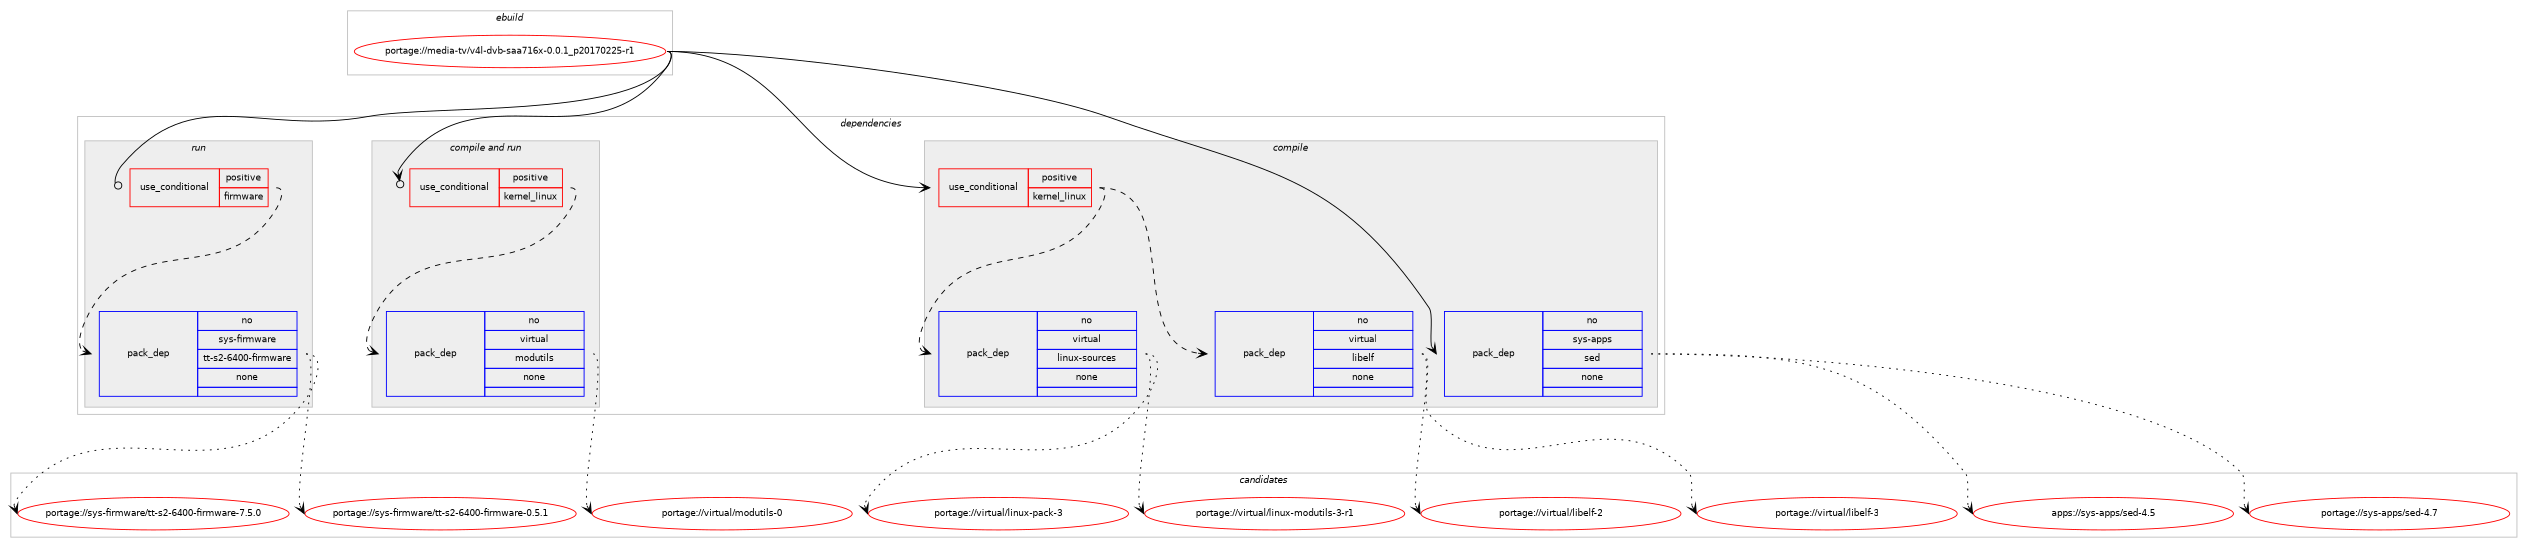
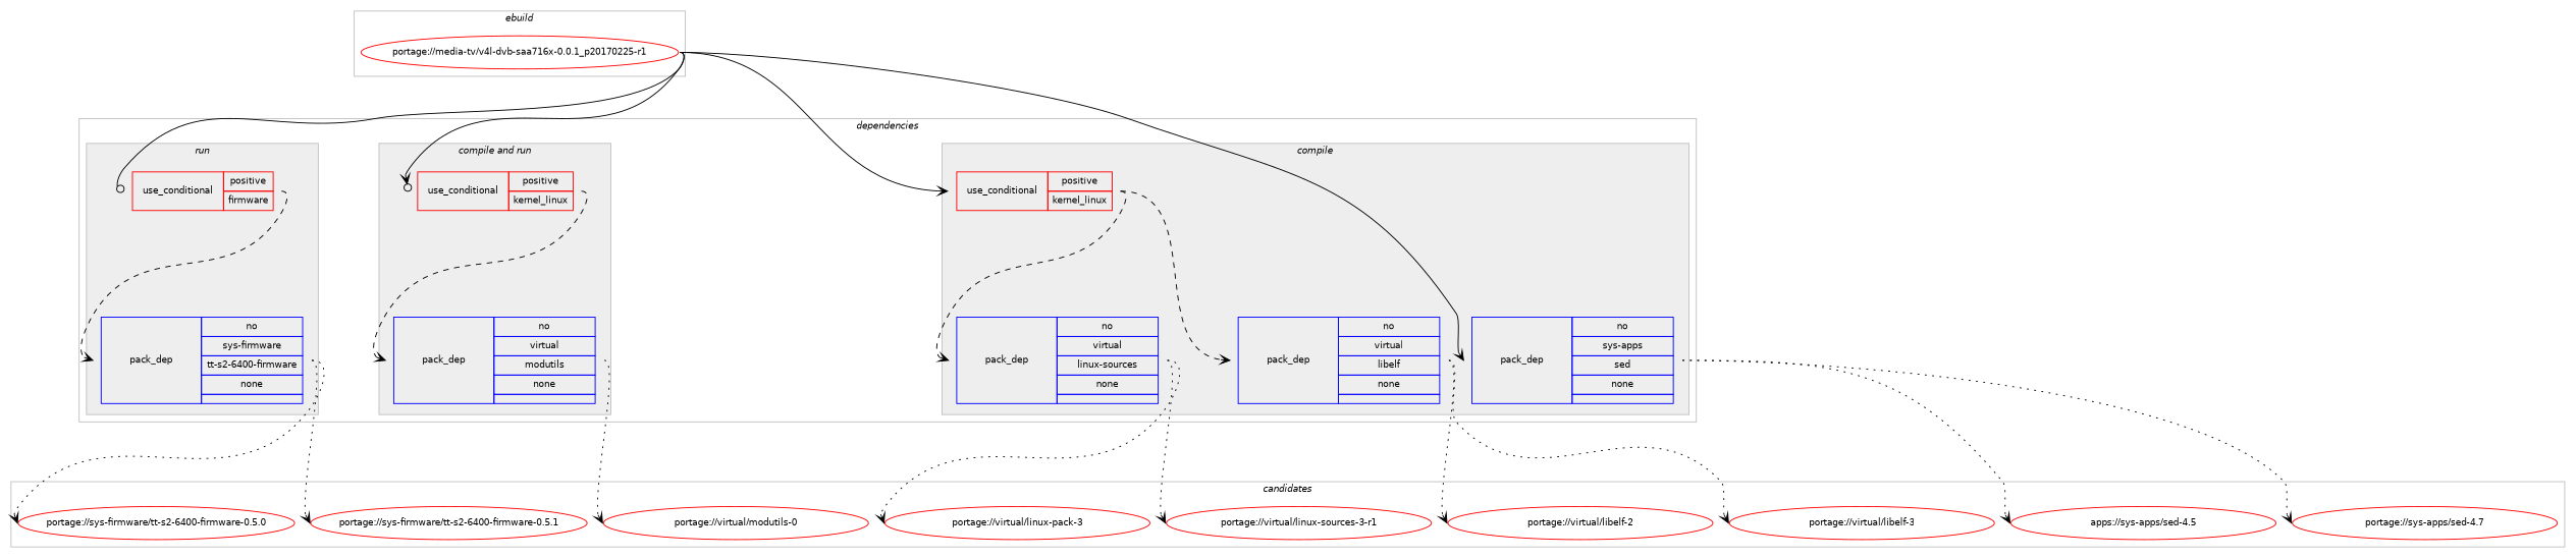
  digraph {
    compound=true
    concentrate=true
    fontname=Helvetica
    fontsize=10
    newrank=true
    rankdir=TB
    ranksep=1.5
    node [color=red fontname=Helvetica fontsize=10]
    edge [arrowhead=vee headport=w style=dotted tailport=e weight=100]
    n1 [label="portage://media-tv/v4l-dvb-saa716x-0.0.1_p20170225-r1" width=4]
    n2 [color=blue label=<<TABLE BORDER="0" CELLBORDER="1" CELLSPACING="0" CELLPADDING="4" WIDTH="220"><TR><TD ROWSPAN="6" CELLPADDING="30">pack_dep</TD></TR><TR><TD WIDTH="110">no</TD></TR><TR><TD>virtual</TD></TR><TR><TD>linux-sources</TD></TR><TR><TD>none</TD></TR><TR><TD></TD></TR></TABLE>> shape=none]
    n3 [color=blue label=<<TABLE BORDER="0" CELLBORDER="1" CELLSPACING="0" CELLPADDING="4" WIDTH="220"><TR><TD ROWSPAN="6" CELLPADDING="30">pack_dep</TD></TR><TR><TD WIDTH="110">no</TD></TR><TR><TD>virtual</TD></TR><TR><TD>libelf</TD></TR><TR><TD>none</TD></TR><TR><TD></TD></TR></TABLE>> shape=none]
    n4 [label=<<TABLE BORDER="0" CELLBORDER="1" CELLSPACING="0" CELLPADDING="4"><TR><TD ROWSPAN="3" CELLPADDING="10">use_conditional</TD></TR><TR><TD>positive</TD></TR><TR><TD>kernel_linux</TD></TR></TABLE>> shape=none]
    n5 [color=blue label=<<TABLE BORDER="0" CELLBORDER="1" CELLSPACING="0" CELLPADDING="4" WIDTH="220"><TR><TD ROWSPAN="6" CELLPADDING="30">pack_dep</TD></TR><TR><TD WIDTH="110">no</TD></TR><TR><TD>sys-apps</TD></TR><TR><TD>sed</TD></TR><TR><TD>none</TD></TR><TR><TD></TD></TR></TABLE>> shape=none]
    n6 [color=blue label=<<TABLE BORDER="0" CELLBORDER="1" CELLSPACING="0" CELLPADDING="4" WIDTH="220"><TR><TD ROWSPAN="6" CELLPADDING="30">pack_dep</TD></TR><TR><TD WIDTH="110">no</TD></TR><TR><TD>virtual</TD></TR><TR><TD>modutils</TD></TR><TR><TD>none</TD></TR><TR><TD></TD></TR></TABLE>> shape=none]
    n7 [label=<<TABLE BORDER="0" CELLBORDER="1" CELLSPACING="0" CELLPADDING="4"><TR><TD ROWSPAN="3" CELLPADDING="10">use_conditional</TD></TR><TR><TD>positive</TD></TR><TR><TD>kernel_linux</TD></TR></TABLE>> shape=none]
    n8 [color=blue label=<<TABLE BORDER="0" CELLBORDER="1" CELLSPACING="0" CELLPADDING="4" WIDTH="220"><TR><TD ROWSPAN="6" CELLPADDING="30">pack_dep</TD></TR><TR><TD WIDTH="110">no</TD></TR><TR><TD>sys-firmware</TD></TR><TR><TD>tt-s2-6400-firmware</TD></TR><TR><TD>none</TD></TR><TR><TD></TD></TR></TABLE>> shape=none]
    n9 [label=<<TABLE BORDER="0" CELLBORDER="1" CELLSPACING="0" CELLPADDING="4"><TR><TD ROWSPAN="3" CELLPADDING="10">use_conditional</TD></TR><TR><TD>positive</TD></TR><TR><TD>firmware</TD></TR></TABLE>> shape=none]
    n10 [label="portage://virtual/linux-pack-3" width=4]
-   n11 [label="portage://virtual/linux-modutils-3-r1" width=4]
+   n11 [label="portage://virtual/linux-sources-3-r1" width=4]
    n12 [label="portage://virtual/libelf-2" width=4]
    n13 [label="portage://virtual/libelf-3" width=4]
    n14 [label="apps://sys-apps/sed-4.5" width=4]
    n15 [label="portage://sys-apps/sed-4.7" width=4]
    n16 [label="portage://virtual/modutils-0" width=4]
-   n17 [label="portage://sys-firmware/tt-s2-6400-firmware-7.5.0" width=4]
+   n17 [label="portage://sys-firmware/tt-s2-6400-firmware-0.5.0" width=4]
    n18 [label="portage://sys-firmware/tt-s2-6400-firmware-0.5.1" width=4]
    subgraph cluster_1 {
      color=gray
      label=<<i>ebuild</i>>
      rank=same
      n1
    }
    subgraph cluster_2 {
      color=gray
      label=<<i>dependencies</i>>
      subgraph cluster_3 {
        color=gray
        fillcolor="#eeeeee"
        label=<<i>compile</i>>
        style=filled
        subgraph sub_4 {
          color=gray
          fillcolor="#eeeeee"
          label=<<i>compile</i>>
          style=filled
          n4
          subgraph sub_5 {
            color=gray
            fillcolor="#eeeeee"
            label=<<i>compile</i>>
            style=filled
            n2
          }
          subgraph sub_6 {
            color=gray
            fillcolor="#eeeeee"
            label=<<i>compile</i>>
            style=filled
            n3
          }
        }
        subgraph sub_7 {
          color=gray
          fillcolor="#eeeeee"
          label=<<i>compile</i>>
          style=filled
          n5
        }
      }
      subgraph cluster_8 {
        color=gray
        fillcolor="#eeeeee"
        label=<<i>compile and run</i>>
        style=filled
        subgraph sub_9 {
          color=gray
          fillcolor="#eeeeee"
          label=<<i>compile and run</i>>
          style=filled
          n7
          subgraph sub_10 {
            color=gray
            fillcolor="#eeeeee"
            label=<<i>compile and run</i>>
            style=filled
            n6
          }
        }
      }
      subgraph cluster_11 {
        color=gray
        fillcolor="#eeeeee"
        label=<<i>run</i>>
        style=filled
        subgraph sub_12 {
          color=gray
          fillcolor="#eeeeee"
          label=<<i>run</i>>
          style=filled
          n9
          subgraph sub_13 {
            color=gray
            fillcolor="#eeeeee"
            label=<<i>run</i>>
            style=filled
            n8
          }
        }
      }
    }
    subgraph cluster_14 {
      color=gray
      label=<<i>candidates</i>>
      rank=same
      subgraph sub_15 {
        color=black
        label=<<i>candidates</i>>
        nodesep=1
        rank=same
        n10
        n11
      }
      subgraph sub_16 {
        color=black
        label=<<i>candidates</i>>
        nodesep=1
        rank=same
        n12
        n13
      }
      subgraph sub_17 {
        color=black
        label=<<i>candidates</i>>
        nodesep=1
        rank=same
        n14
        n15
      }
      subgraph sub_18 {
        color=black
        label=<<i>candidates</i>>
        nodesep=1
        rank=same
        n16
      }
      subgraph sub_19 {
        color=black
        label=<<i>candidates</i>>
        nodesep=1
        rank=same
        n17
        n18
      }
    }
    n1 -> n4 [style=solid weight=20]
    n1 -> n5 [style=solid weight=20]
    n1 -> n7 [arrowhead=odotvee style=solid weight=20]
    n1 -> n9 [arrowhead=odot style=solid weight=20]
    n2 -> n10
    n2 -> n11
    n3 -> n12
    n3 -> n13
    n4 -> n2 [style=dashed weight=20]
    n4 -> n3 [style=dashed weight=20]
    n5 -> n14
    n5 -> n15
    n6 -> n16
    n7 -> n6 [style=dashed weight=20]
    n8 -> n17
    n8 -> n18
    n9 -> n8 [style=dashed weight=20]
  }
